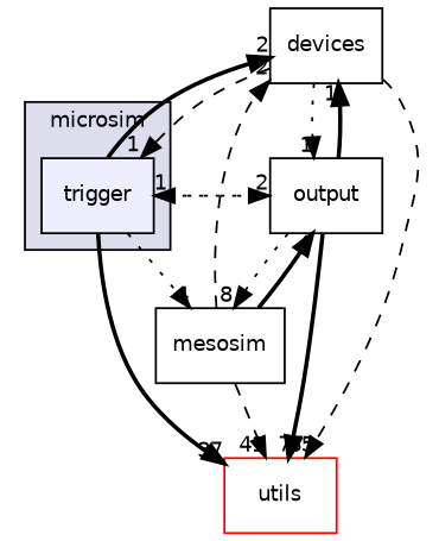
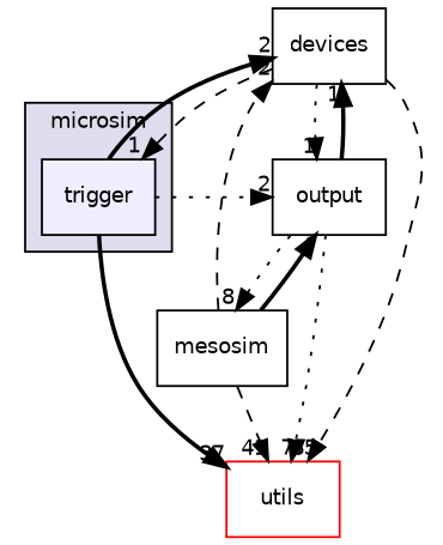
  digraph {
    compound=true
    node [fontname=Helvetica fontsize=10 shape=box]
    edge [headlabel=1 labeldistance=1.5 labelfontname=Helvetica labelfontsize=10 style=dotted]
    n1 [fillcolor="#eeeeff" label=trigger pencolor=black style=filled]
    n2 [label=devices]
    n3 [label=mesosim]
    n4 [color=red fillcolor=white label=utils style=filled]
    n5 [label=output]
    subgraph cluster_1 {
      bgcolor="#ddddee"
      fontname=Helvetica
      fontsize=10
      label=microsim
      pencolor=black
      n1
    }
    n1 -> n2 [headlabel=2 style=bold]
-   n1 -> n3 [headlabel=4]
    n1 -> n4 [headlabel=37 style=bold]
    n1 -> n5 [headlabel=2]
    n2 -> n1 [style=dashed]
    n2 -> n4 [headlabel=77 style=dashed]
    n2 -> n5
    n3 -> n2 [headlabel=2 style=dashed]
    n3 -> n4 [headlabel=41 style=dashed]
    n3 -> n5 [headlabel=4 style=bold]
-   n5 -> n1
    n5 -> n2 [style=bold]
    n5 -> n3 [headlabel=8]
-   n5 -> n4 [headlabel=85 style=bold]
+   n5 -> n4 [headlabel=85]
  }
